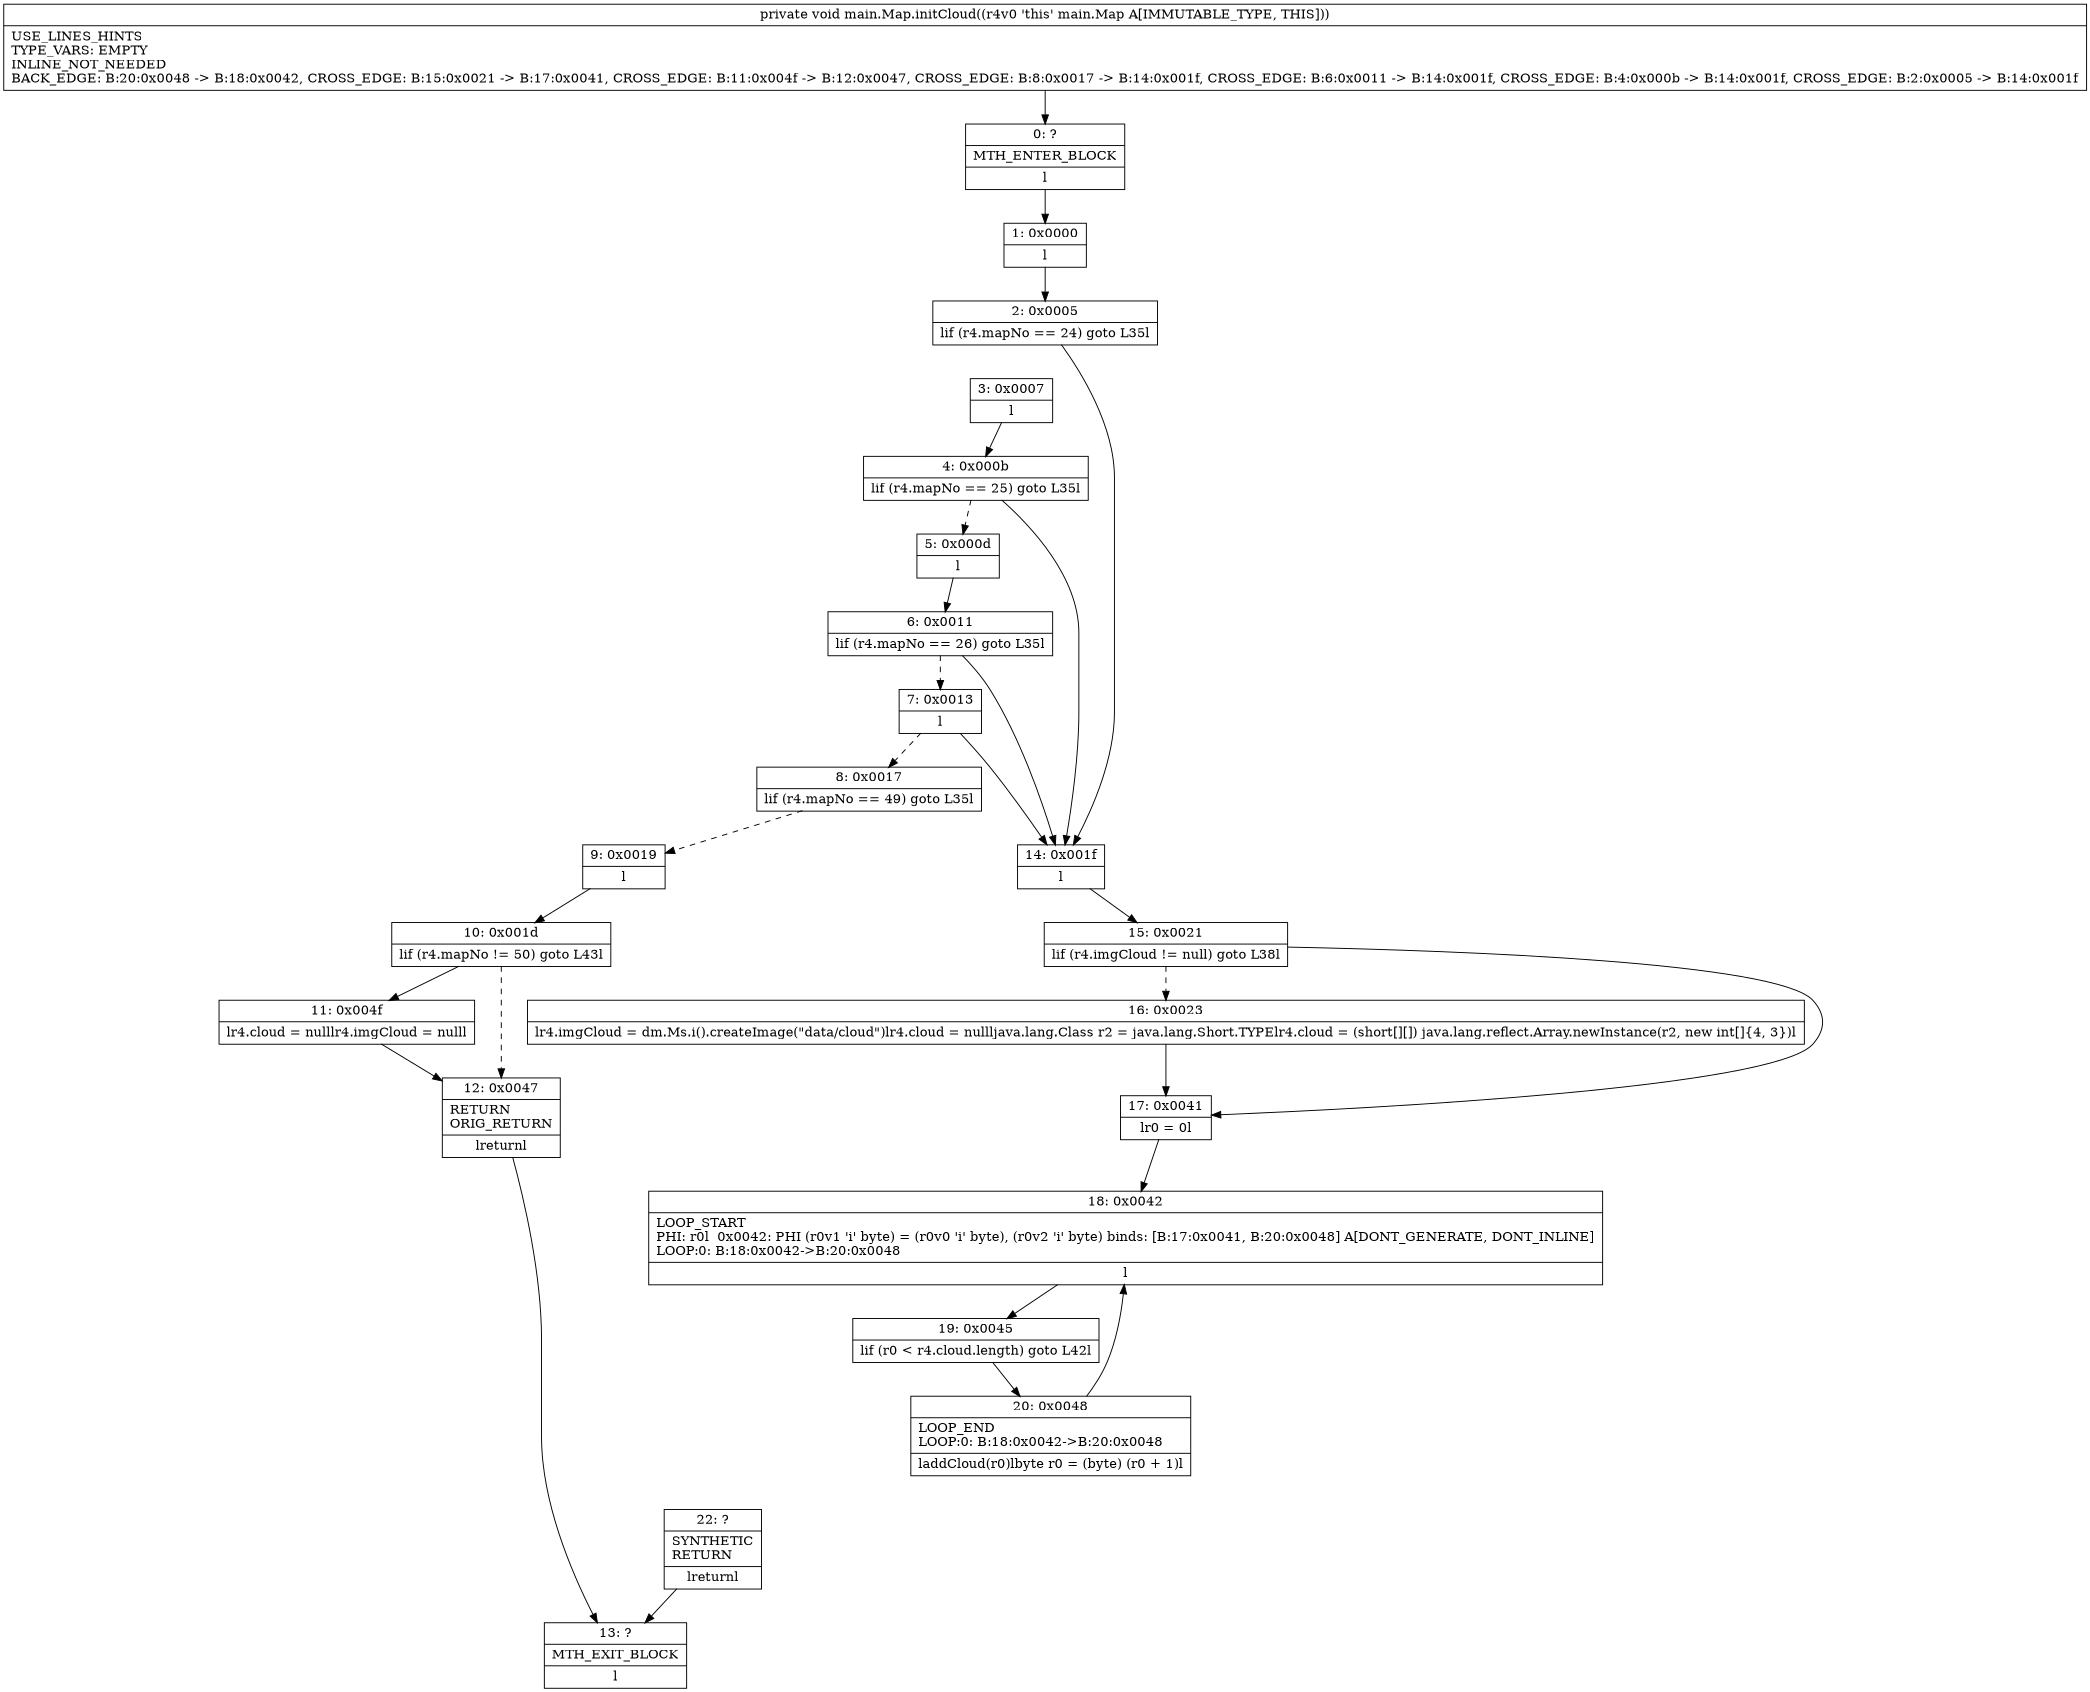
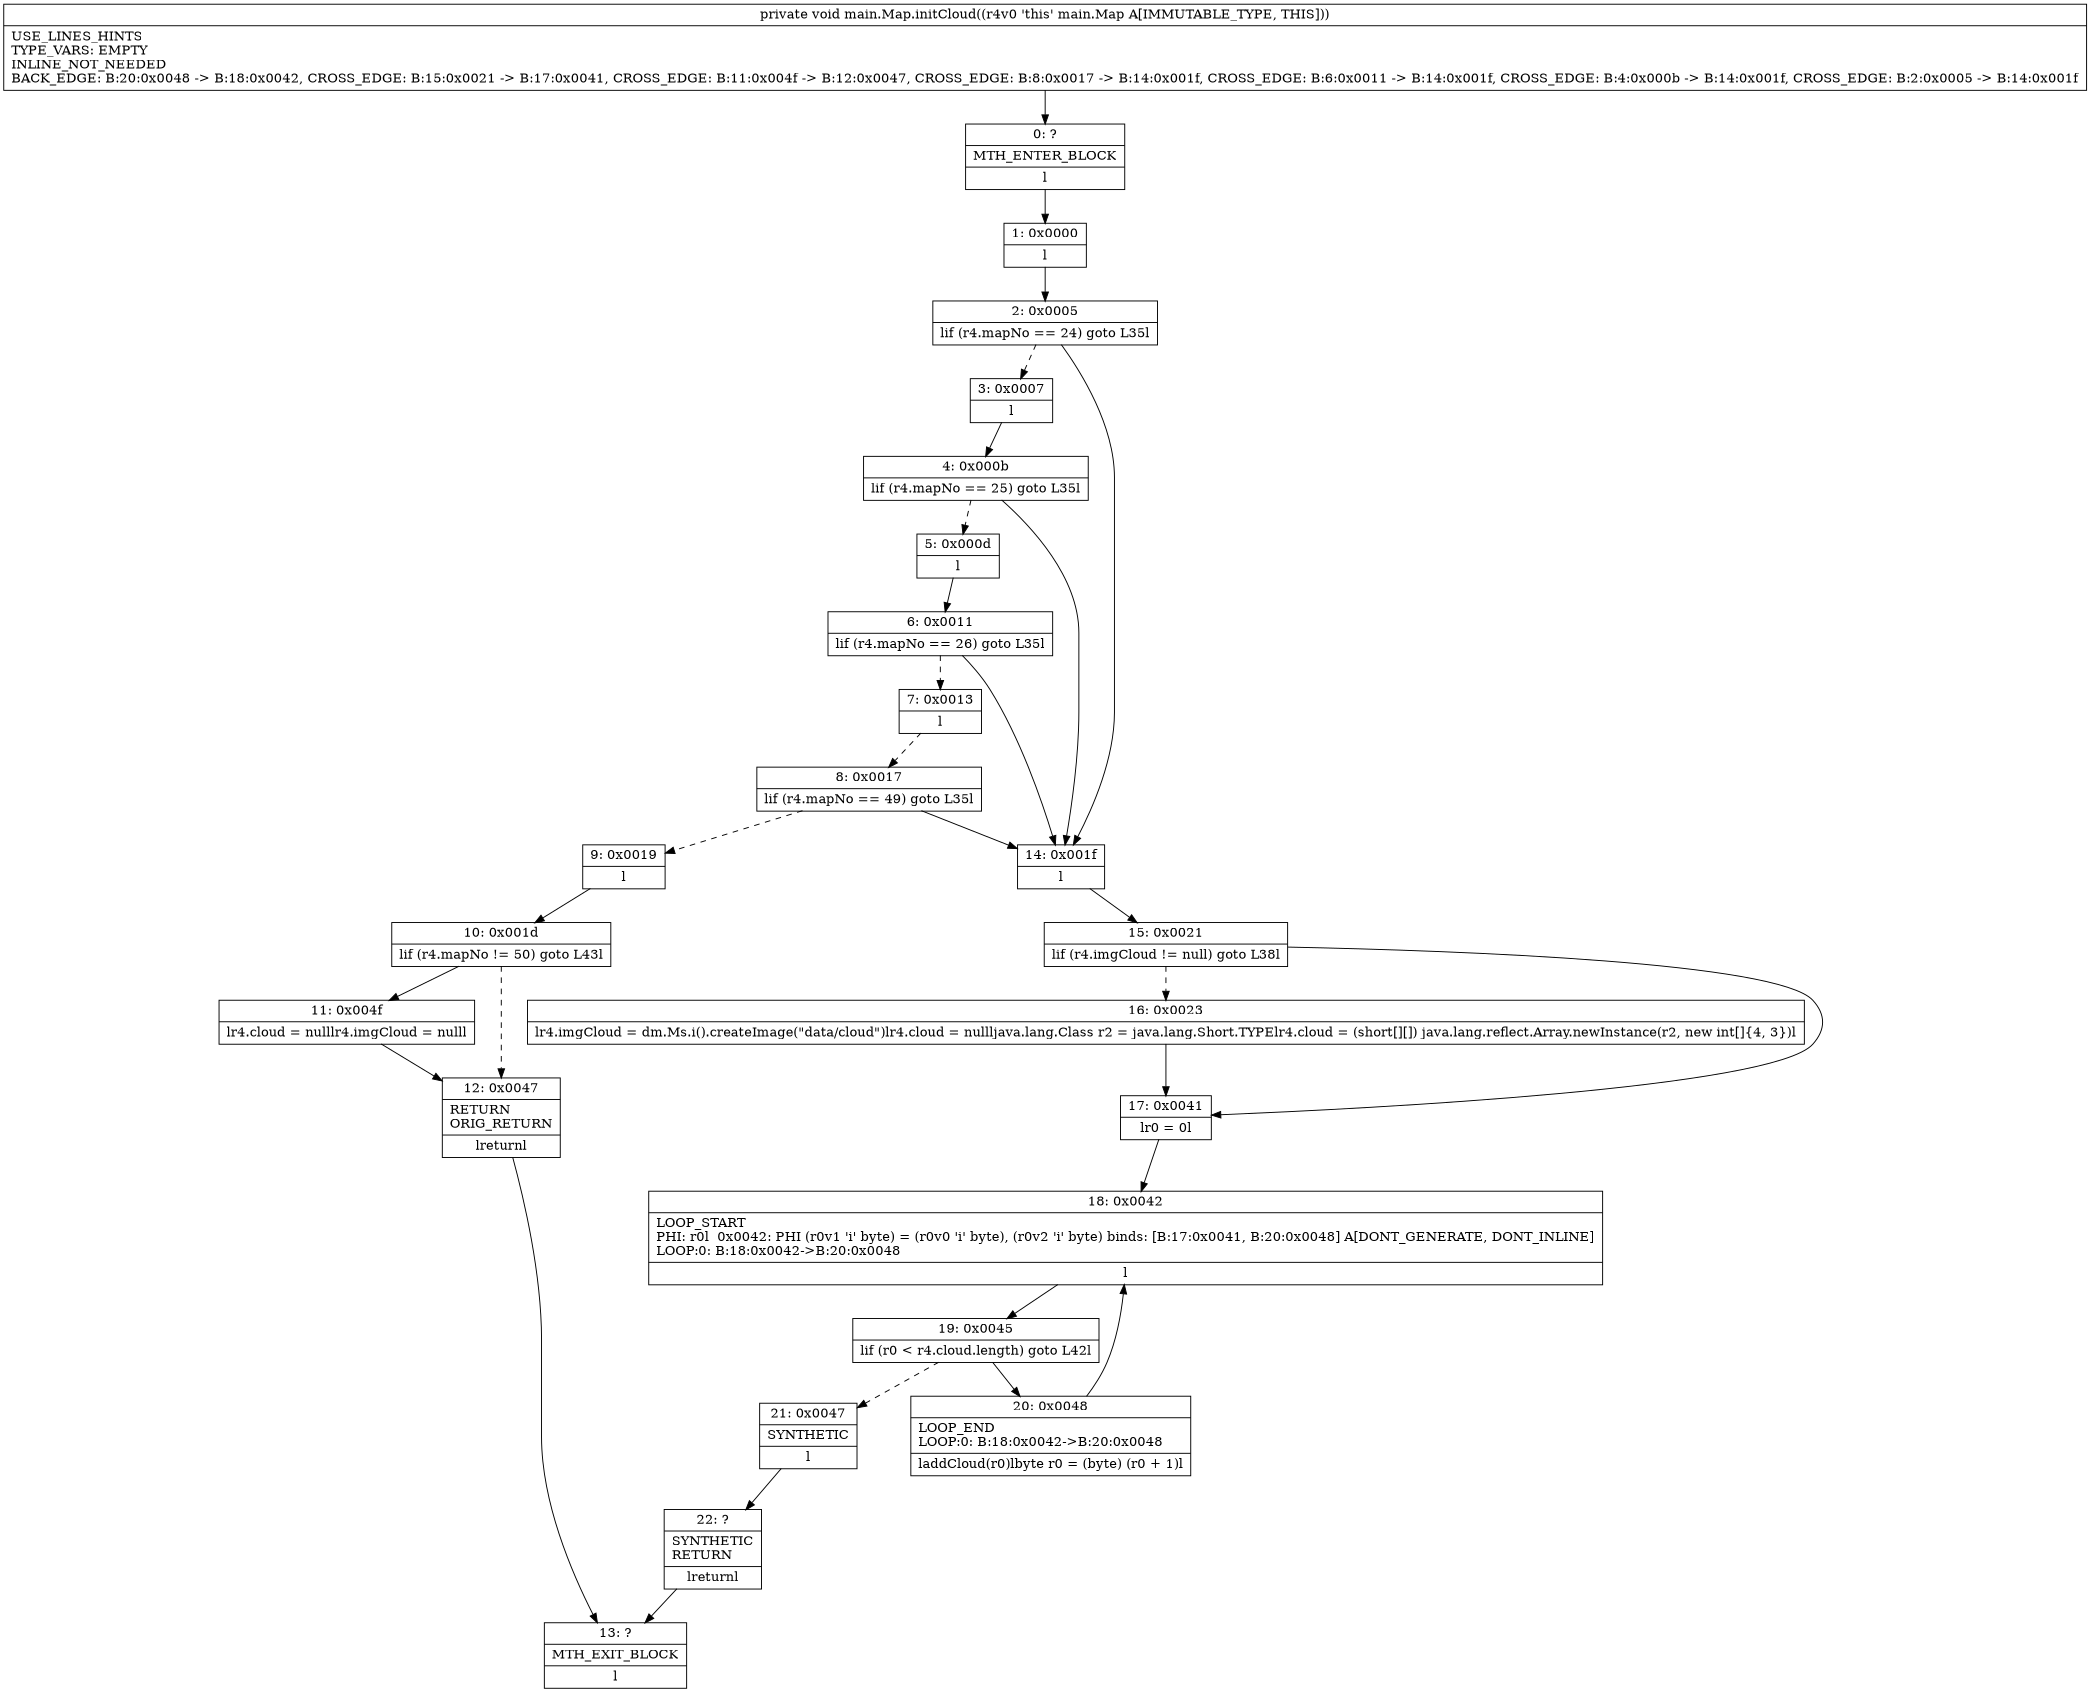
  digraph {
    node [shape=record]
    n1 [label="{0\:\ ?|MTH_ENTER_BLOCK\l|l}"]
    n2 [label="{1\:\ 0x0000|l}"]
    n3 [label="{2\:\ 0x0005|lif (r4.mapNo == 24) goto L35l}"]
    n4 [label="{3\:\ 0x0007|l}"]
    n5 [label="{14\:\ 0x001f|l}"]
    n6 [label="{4\:\ 0x000b|lif (r4.mapNo == 25) goto L35l}"]
    n7 [label="{15\:\ 0x0021|lif (r4.imgCloud != null) goto L38l}"]
    n8 [label="{5\:\ 0x000d|l}"]
    n9 [label="{6\:\ 0x0011|lif (r4.mapNo == 26) goto L35l}"]
    n10 [label="{7\:\ 0x0013|l}"]
    n11 [label="{8\:\ 0x0017|lif (r4.mapNo == 49) goto L35l}"]
    n12 [label="{9\:\ 0x0019|l}"]
    n13 [label="{10\:\ 0x001d|lif (r4.mapNo != 50) goto L43l}"]
    n14 [label="{11\:\ 0x004f|lr4.cloud = nulllr4.imgCloud = nulll}"]
    n15 [label="{12\:\ 0x0047|RETURN\lORIG_RETURN\l|lreturnl}"]
    n16 [label="{13\:\ ?|MTH_EXIT_BLOCK\l|l}"]
    n17 [label="{16\:\ 0x0023|lr4.imgCloud = dm.Ms.i().createImage(\"data\/cloud\")lr4.cloud = nullljava.lang.Class r2 = java.lang.Short.TYPElr4.cloud = (short[][]) java.lang.reflect.Array.newInstance(r2, new int[]\{4, 3\})l}"]
    n18 [label="{17\:\ 0x0041|lr0 = 0l}"]
    n19 [label="{18\:\ 0x0042|LOOP_START\lPHI: r0l  0x0042: PHI (r0v1 'i' byte) = (r0v0 'i' byte), (r0v2 'i' byte) binds: [B:17:0x0041, B:20:0x0048] A[DONT_GENERATE, DONT_INLINE]\lLOOP:0: B:18:0x0042\-\>B:20:0x0048\l|l}"]
    n20 [label="{19\:\ 0x0045|lif (r0 \< r4.cloud.length) goto L42l}"]
    n21 [label="{20\:\ 0x0048|LOOP_END\lLOOP:0: B:18:0x0042\-\>B:20:0x0048\l|laddCloud(r0)lbyte r0 = (byte) (r0 + 1)l}"]
+   n22 [label="{21\:\ 0x0047|SYNTHETIC\l|l}"]
    n23 [label="{22\:\ ?|SYNTHETIC\lRETURN\l|lreturnl}"]
    n24 [label="{private void main.Map.initCloud((r4v0 'this' main.Map A[IMMUTABLE_TYPE, THIS]))  | USE_LINES_HINTS\lTYPE_VARS: EMPTY\lINLINE_NOT_NEEDED\lBACK_EDGE: B:20:0x0048 \-\> B:18:0x0042, CROSS_EDGE: B:15:0x0021 \-\> B:17:0x0041, CROSS_EDGE: B:11:0x004f \-\> B:12:0x0047, CROSS_EDGE: B:8:0x0017 \-\> B:14:0x001f, CROSS_EDGE: B:6:0x0011 \-\> B:14:0x001f, CROSS_EDGE: B:4:0x000b \-\> B:14:0x001f, CROSS_EDGE: B:2:0x0005 \-\> B:14:0x001f\l}"]
    n1 -> n2
    n2 -> n3
+   n3 -> n4 [style=dashed]
    n3 -> n5
    n4 -> n6
    n5 -> n7
    n6 -> n5
    n6 -> n8 [style=dashed]
    n7 -> n17 [style=dashed]
    n7 -> n18
    n8 -> n9
    n9 -> n5
    n9 -> n10 [style=dashed]
    n10 -> n11 [style=dashed]
-   n10 -> n5
+   n11 -> n5
    n11 -> n12 [style=dashed]
    n12 -> n13
    n13 -> n14
    n13 -> n15 [style=dashed]
    n14 -> n15
    n15 -> n16
    n17 -> n18
    n18 -> n19
    n19 -> n20
    n20 -> n21
+   n20 -> n22 [style=dashed]
    n21 -> n19
+   n22 -> n23
    n23 -> n16
    n24 -> n1
  }
